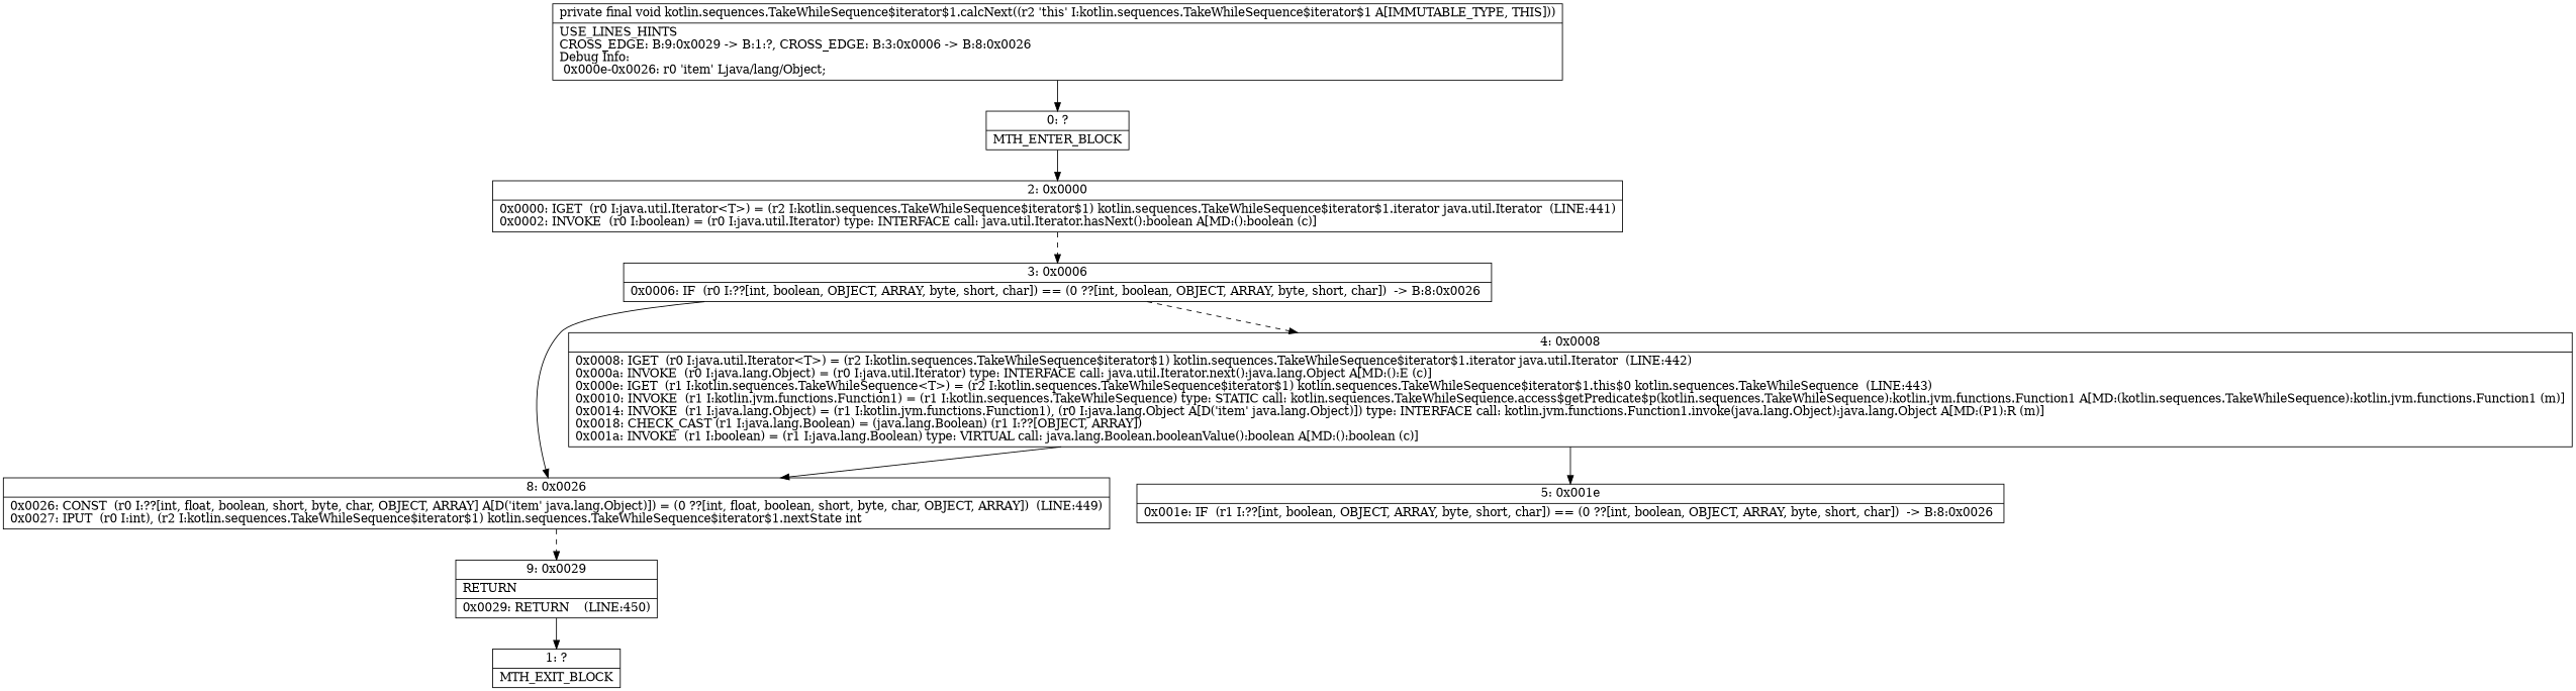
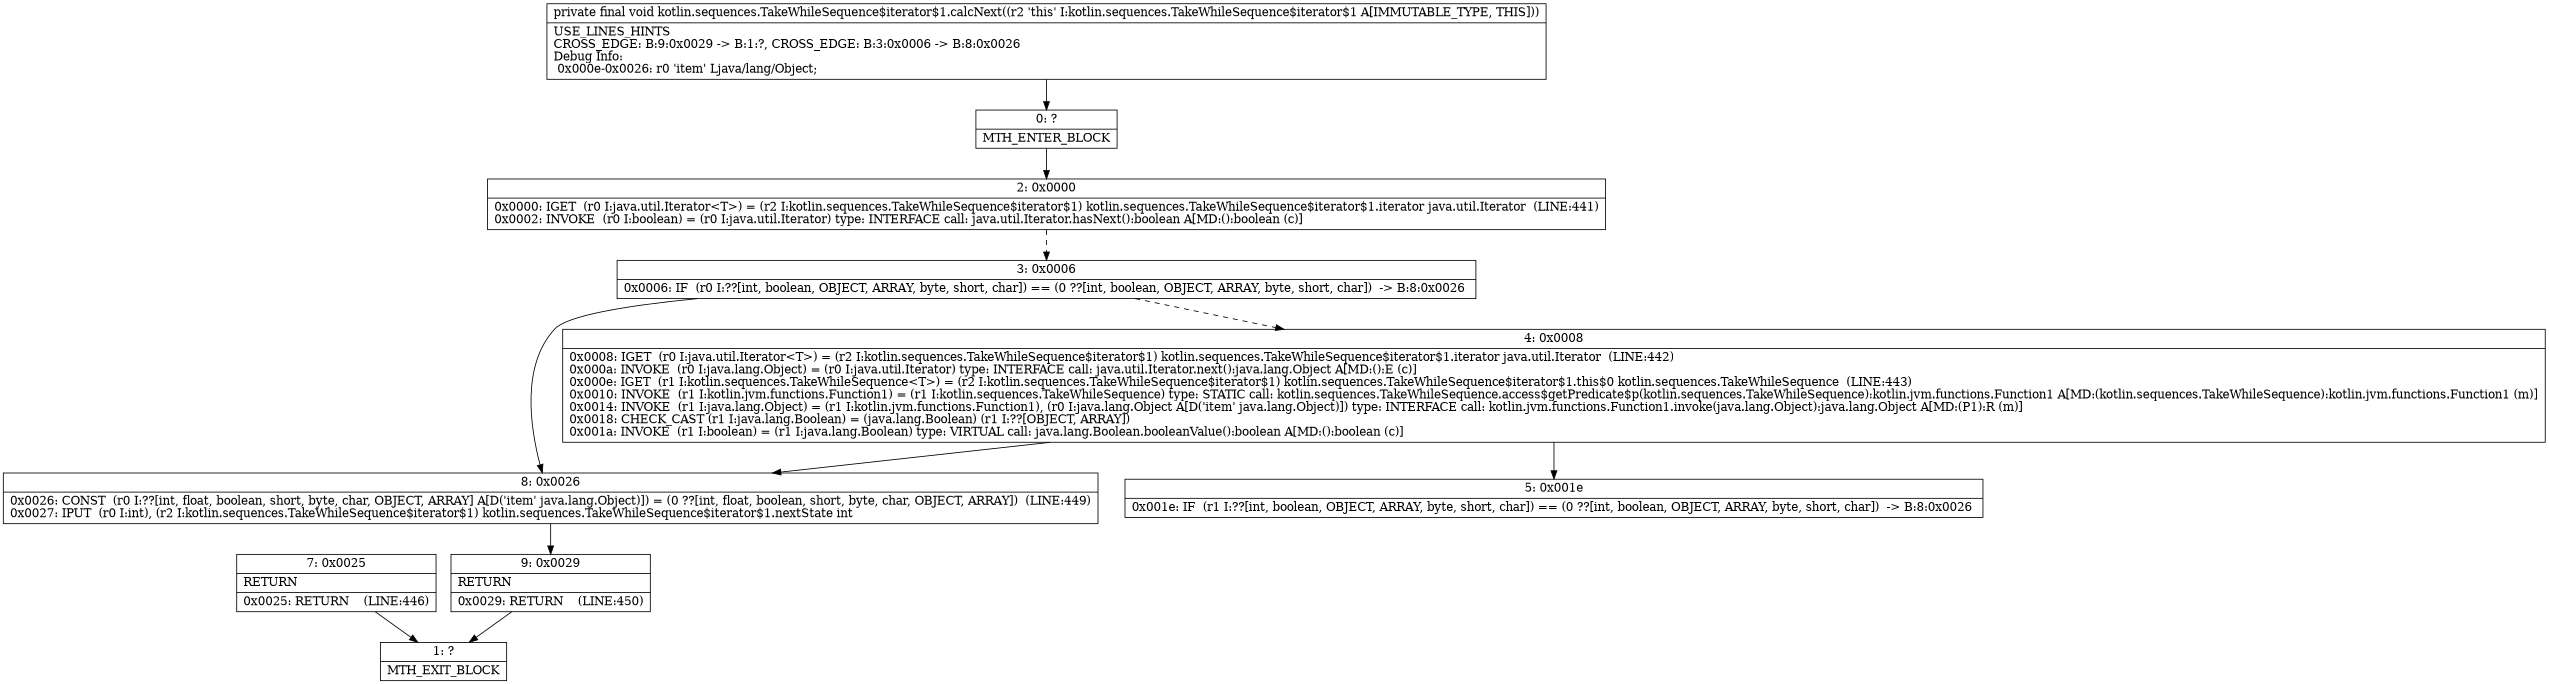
  digraph {
    node [shape=record]
    n1 [label="{0\:\ ?|MTH_ENTER_BLOCK\l}"]
    n2 [label="{2\:\ 0x0000|0x0000: IGET  (r0 I:java.util.Iterator\<T\>) = (r2 I:kotlin.sequences.TakeWhileSequence$iterator$1) kotlin.sequences.TakeWhileSequence$iterator$1.iterator java.util.Iterator  (LINE:441)\l0x0002: INVOKE  (r0 I:boolean) = (r0 I:java.util.Iterator) type: INTERFACE call: java.util.Iterator.hasNext():boolean A[MD:():boolean (c)]\l}"]
    n3 [label="{3\:\ 0x0006|0x0006: IF  (r0 I:??[int, boolean, OBJECT, ARRAY, byte, short, char]) == (0 ??[int, boolean, OBJECT, ARRAY, byte, short, char])  \-\> B:8:0x0026 \l}"]
    n4 [label="{4\:\ 0x0008|0x0008: IGET  (r0 I:java.util.Iterator\<T\>) = (r2 I:kotlin.sequences.TakeWhileSequence$iterator$1) kotlin.sequences.TakeWhileSequence$iterator$1.iterator java.util.Iterator  (LINE:442)\l0x000a: INVOKE  (r0 I:java.lang.Object) = (r0 I:java.util.Iterator) type: INTERFACE call: java.util.Iterator.next():java.lang.Object A[MD:():E (c)]\l0x000e: IGET  (r1 I:kotlin.sequences.TakeWhileSequence\<T\>) = (r2 I:kotlin.sequences.TakeWhileSequence$iterator$1) kotlin.sequences.TakeWhileSequence$iterator$1.this$0 kotlin.sequences.TakeWhileSequence  (LINE:443)\l0x0010: INVOKE  (r1 I:kotlin.jvm.functions.Function1) = (r1 I:kotlin.sequences.TakeWhileSequence) type: STATIC call: kotlin.sequences.TakeWhileSequence.access$getPredicate$p(kotlin.sequences.TakeWhileSequence):kotlin.jvm.functions.Function1 A[MD:(kotlin.sequences.TakeWhileSequence):kotlin.jvm.functions.Function1 (m)]\l0x0014: INVOKE  (r1 I:java.lang.Object) = (r1 I:kotlin.jvm.functions.Function1), (r0 I:java.lang.Object A[D('item' java.lang.Object)]) type: INTERFACE call: kotlin.jvm.functions.Function1.invoke(java.lang.Object):java.lang.Object A[MD:(P1):R (m)]\l0x0018: CHECK_CAST (r1 I:java.lang.Boolean) = (java.lang.Boolean) (r1 I:??[OBJECT, ARRAY]) \l0x001a: INVOKE  (r1 I:boolean) = (r1 I:java.lang.Boolean) type: VIRTUAL call: java.lang.Boolean.booleanValue():boolean A[MD:():boolean (c)]\l}"]
    n5 [label="{8\:\ 0x0026|0x0026: CONST  (r0 I:??[int, float, boolean, short, byte, char, OBJECT, ARRAY] A[D('item' java.lang.Object)]) = (0 ??[int, float, boolean, short, byte, char, OBJECT, ARRAY])  (LINE:449)\l0x0027: IPUT  (r0 I:int), (r2 I:kotlin.sequences.TakeWhileSequence$iterator$1) kotlin.sequences.TakeWhileSequence$iterator$1.nextState int \l}"]
    n6 [label="{5\:\ 0x001e|0x001e: IF  (r1 I:??[int, boolean, OBJECT, ARRAY, byte, short, char]) == (0 ??[int, boolean, OBJECT, ARRAY, byte, short, char])  \-\> B:8:0x0026 \l}"]
    n7 [label="{9\:\ 0x0029|RETURN\l|0x0029: RETURN    (LINE:450)\l}"]
+   n8 [label="{7\:\ 0x0025|RETURN\l|0x0025: RETURN    (LINE:446)\l}"]
    n9 [label="{1\:\ ?|MTH_EXIT_BLOCK\l}"]
    n10 [label="{private final void kotlin.sequences.TakeWhileSequence$iterator$1.calcNext((r2 'this' I:kotlin.sequences.TakeWhileSequence$iterator$1 A[IMMUTABLE_TYPE, THIS]))  | USE_LINES_HINTS\lCROSS_EDGE: B:9:0x0029 \-\> B:1:?, CROSS_EDGE: B:3:0x0006 \-\> B:8:0x0026\lDebug Info:\l  0x000e\-0x0026: r0 'item' Ljava\/lang\/Object;\l}"]
    n1 -> n2
    n2 -> n3 [style=dashed]
    n3 -> n4 [style=dashed]
    n3 -> n5
    n4 -> n5
    n4 -> n6
-   n5 -> n7 [style=dashed]
+   n5 -> n7
    n7 -> n9
+   n8 -> n9
    n10 -> n1
  }
